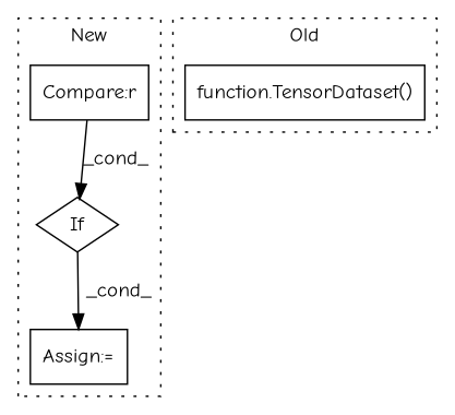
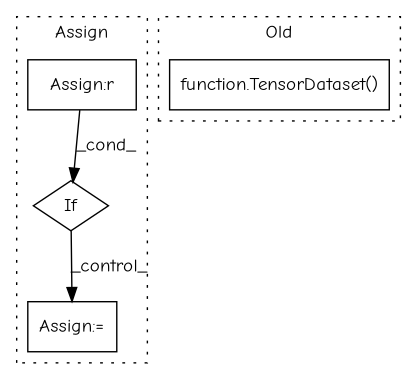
  digraph {
    fontname="Comic Neue"
    node [l=3 shape=box fontname="Comic Neue"]
    edge [fontname="Comic Neue"]
    n1 [a=96 label=If s=21289 shape=diamond]
    n2 [a=68 label="Assign:=" s=21349]
-   n3 [a=40 l=22 label="Compare:r" s=21292]
+   n3 [a=40 l=22 label="Assign:r" s=21292]
    n4 [a=75 l="31,15" label="function.TensorDataset()" s="23027,23258"]
    subgraph cluster_1 {
-     label=New
+     label=Assign
      style=dotted
      n1
      n2
      n3
    }
    subgraph cluster_2 {
      label=Old
      style=dotted
      n4
    }
-   n1 -> n2 [label=_cond_]
+   n1 -> n2 [label=_control_]
    n3 -> n1 [label=_cond_]
  }
